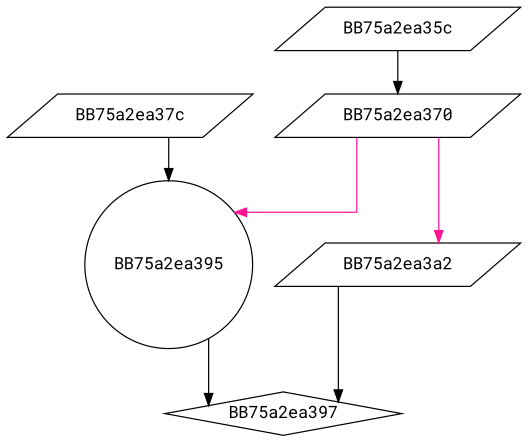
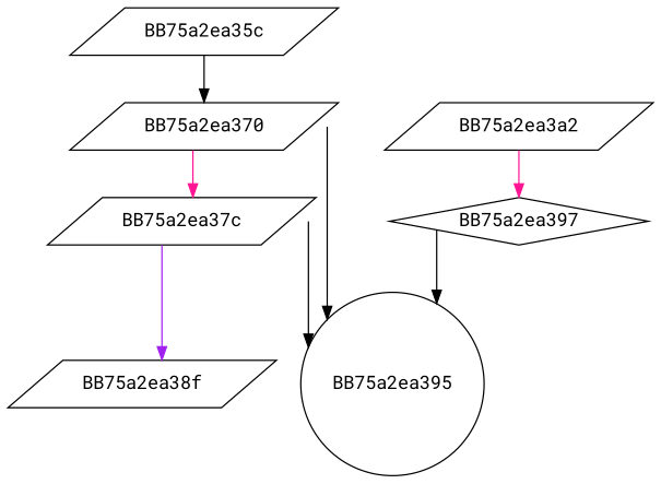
  digraph {
    fontname="Roboto Mono"
    splines=ortho
    node [fontname="Roboto Mono" shape=parallelogram]
    edge [color=black fontname="Roboto Mono"]
    BB75a2ea35c
    BB75a2ea370
    BB75a2ea395 [shape=circle]
    BB75a2ea37c
    BB75a2ea397 [shape=diamond]
+   BB75a2ea38f
    BB75a2ea3a2
    BB75a2ea35c -> BB75a2ea370
-   BB75a2ea370 -> BB75a2ea395 [color=deeppink]
-   BB75a2ea370 -> BB75a2ea3a2 [color=deeppink]
-   BB75a2ea395 -> BB75a2ea397
+   BB75a2ea370 -> BB75a2ea395
+   BB75a2ea370 -> BB75a2ea37c [color=deeppink]
+   BB75a2ea397 -> BB75a2ea395
    BB75a2ea37c -> BB75a2ea395
-   BB75a2ea3a2 -> BB75a2ea397
+   BB75a2ea37c -> BB75a2ea38f [color=purple]
+   BB75a2ea3a2 -> BB75a2ea397 [color=deeppink]
  }
